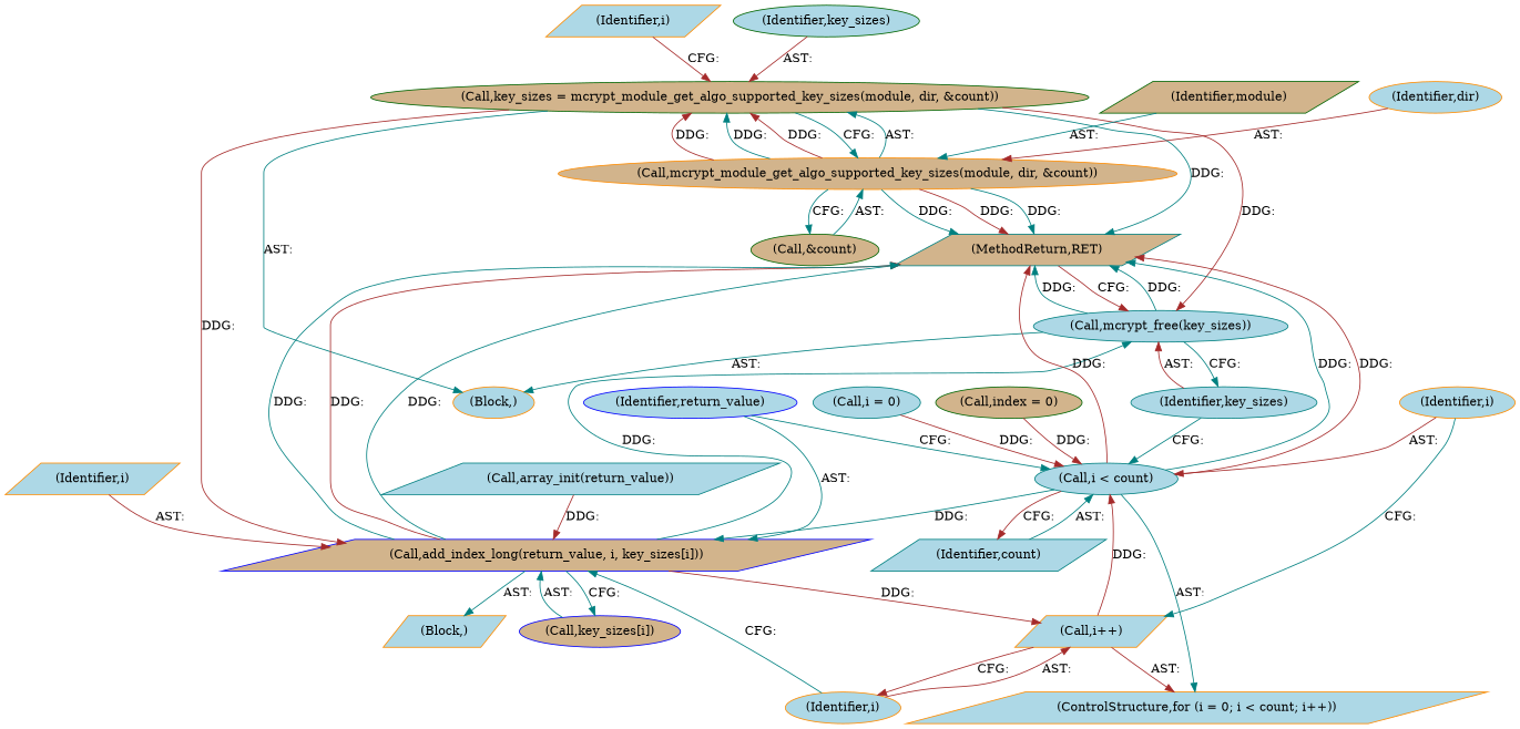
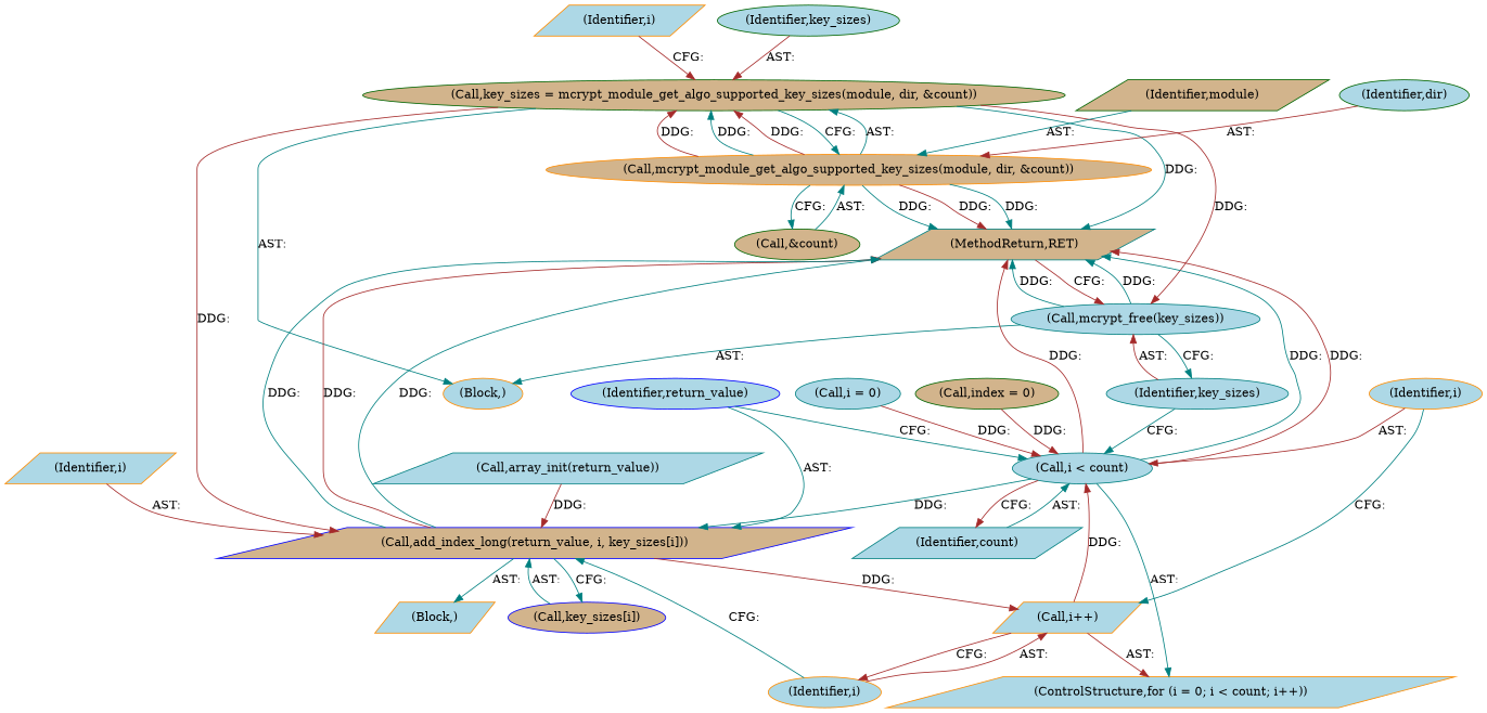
  digraph {
    node [color=darkorange fillcolor=lightblue shape=ellipse style=filled]
    edge [color=teal]
    n1 [color=darkgreen fillcolor=tan label="(Call,key_sizes = mcrypt_module_get_algo_supported_key_sizes(module, dir, &count))"]
    n2 [fillcolor=tan label="(Call,mcrypt_module_get_algo_supported_key_sizes(module, dir, &count))"]
    n3 [color=blue fillcolor=tan label="(Call,add_index_long(return_value, i, key_sizes[i]))" shape=parallelogram]
    n4 [color=teal label="(Call,mcrypt_free(key_sizes))"]
    n5 [color=teal fillcolor=tan label="(MethodReturn,RET)" shape=parallelogram]
    n6 [label="(Block,)"]
    n7 [color=darkgreen fillcolor=tan label="(Call,&count)"]
    n8 [label="(Call,i++)" shape=parallelogram]
    n9 [color=blue fillcolor=tan label="(Call,key_sizes[i])"]
    n10 [label="(Block,)" shape=parallelogram]
    n11 [color=teal label="(Identifier,key_sizes)"]
    n12 [color=teal label="(Call,i < count)"]
    n13 [label="(Identifier,i)"]
    n14 [label="(ControlStructure,for (i = 0; i < count; i++))" shape=parallelogram]
    n15 [color=teal label="(Identifier,count)" shape=parallelogram]
    n16 [label="(Identifier,i)" shape=parallelogram]
    n17 [color=darkgreen fillcolor=tan label="(Identifier,module)" shape=parallelogram]
    n18 [color=darkgreen label="(Identifier,key_sizes)"]
    n19 [color=teal label="(Call,array_init(return_value))" shape=parallelogram]
    n20 [label="(Identifier,i)"]
    n21 [color=blue label="(Identifier,return_value)"]
    n22 [color=teal label="(Call,i = 0)"]
    n23 [color=darkgreen fillcolor=tan label="(Call,index = 0)"]
    n24 [label="(Identifier,i)" shape=parallelogram]
-   n25 [label="(Identifier,dir)"]
+   n25 [color=darkgreen label="(Identifier,dir)"]
    n1 -> n2 [label="CFG: "]
    n1 -> n3 [color=brown label="DDG: "]
    n1 -> n4 [color=brown label="DDG: "]
    n1 -> n5 [label="DDG: "]
    n1 -> n6 [label="AST: "]
    n2 -> n1 [label="AST: "]
    n2 -> n1 [color=brown label="DDG: "]
    n2 -> n1 [label="DDG: "]
    n2 -> n1 [color=brown label="DDG: "]
    n2 -> n5 [color=brown label="DDG: "]
    n2 -> n5 [label="DDG: "]
    n2 -> n5 [label="DDG: "]
    n2 -> n7 [label="CFG: "]
-   n3 -> n4 [label="DDG: "]
    n3 -> n5 [label="DDG: "]
    n3 -> n5 [color=brown label="DDG: "]
    n3 -> n5 [label="DDG: "]
    n3 -> n8 [color=brown label="DDG: "]
    n3 -> n9 [label="CFG: "]
    n3 -> n10 [label="AST: "]
    n4 -> n5 [label="DDG: "]
    n4 -> n5 [label="DDG: "]
    n4 -> n6 [label="AST: "]
    n4 -> n11 [label="CFG: "]
    n5 -> n4 [color=brown label="CFG: "]
    n7 -> n2 [label="AST: "]
    n8 -> n12 [color=brown label="DDG: "]
    n8 -> n13 [color=brown label="CFG: "]
    n8 -> n14 [color=brown label="AST: "]
    n9 -> n3 [label="AST: "]
    n11 -> n4 [color=brown label="AST: "]
    n11 -> n12 [label="CFG: "]
    n12 -> n3 [label="DDG: "]
    n12 -> n5 [label="DDG: "]
    n12 -> n5 [color=brown label="DDG: "]
    n12 -> n5 [color=brown label="DDG: "]
    n12 -> n14 [label="AST: "]
    n12 -> n15 [color=brown label="CFG: "]
    n13 -> n3 [label="CFG: "]
    n13 -> n8 [color=brown label="AST: "]
    n15 -> n12 [label="AST: "]
    n16 -> n1 [color=brown label="CFG: "]
    n17 -> n2 [label="AST: "]
    n18 -> n1 [color=brown label="AST: "]
    n19 -> n3 [color=brown label="DDG: "]
    n20 -> n8 [label="CFG: "]
    n20 -> n12 [color=brown label="AST: "]
    n21 -> n3 [label="AST: "]
    n21 -> n12 [label="CFG: "]
    n22 -> n12 [color=brown label="DDG: "]
    n23 -> n12 [color=brown label="DDG: "]
    n24 -> n3 [color=brown label="AST: "]
    n25 -> n2 [color=brown label="AST: "]
  }
